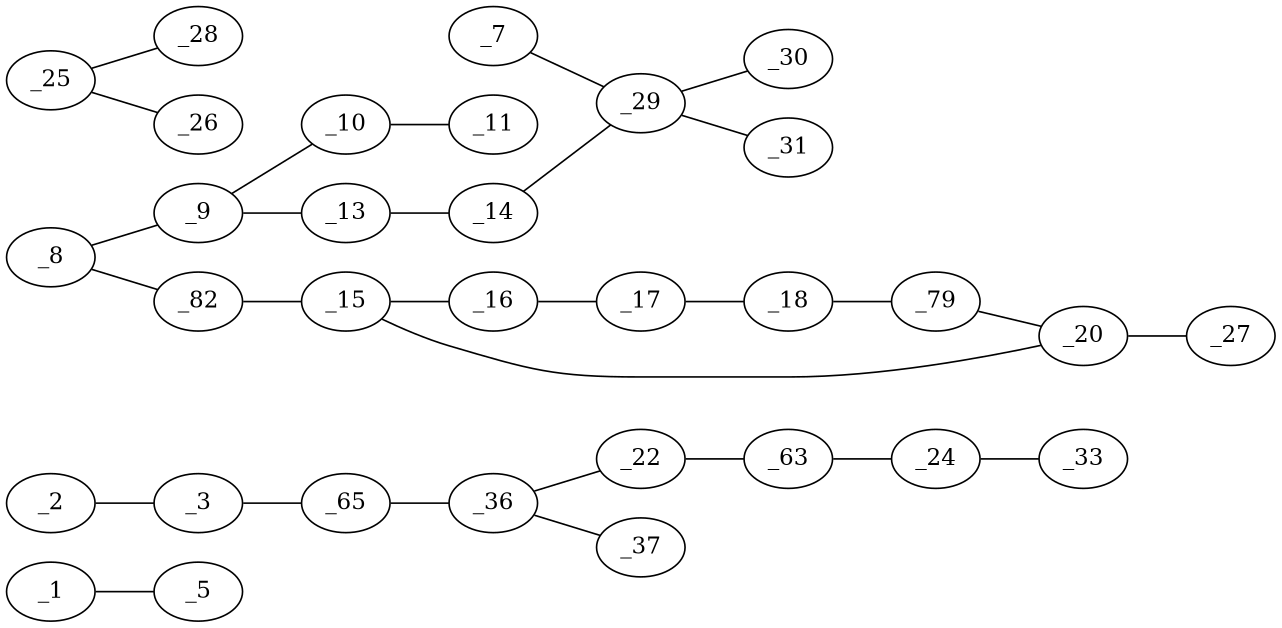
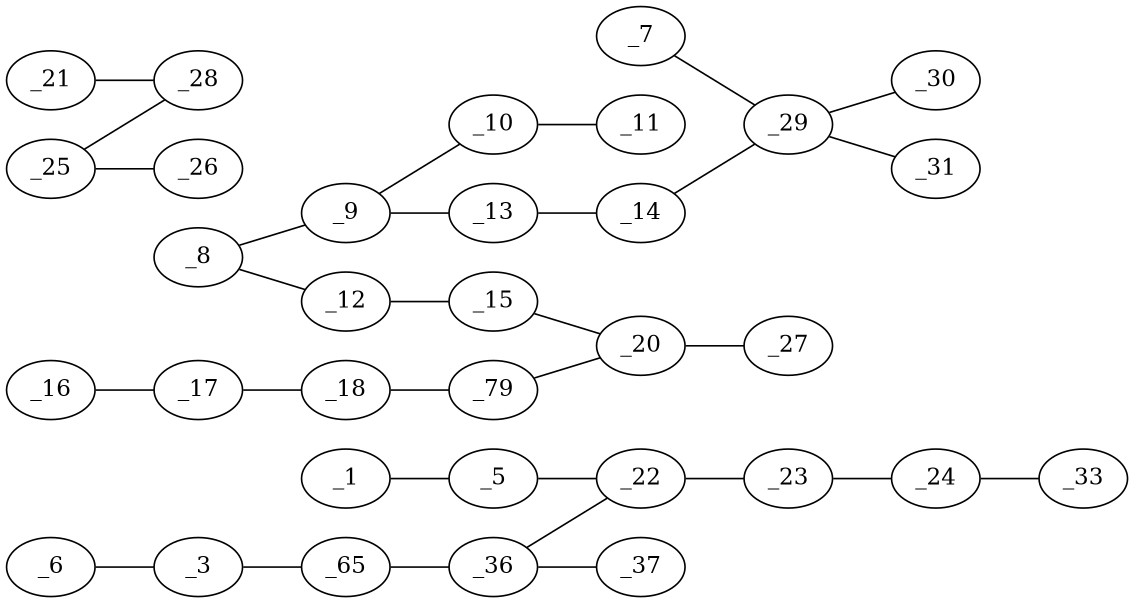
  graph {
    rankdir=LR
    node [charge=0 chem=1 symbol="C  " x=11.9534 y=-0.1978]
    edge [valence=1]
    _1 [chem=2 symbol="O  " x=11.1444 y=-1.1488]
    _5 [y=-1.7366]
-   _2 [x=11.4534]
+   _2 [x=11.4534 label=_6]
    _3 [x=12.4534]
    _22 [chem=4 symbol="N  " y=-2.7366]
    n6 [chem=4 label=_65 symbol="N  " x=13.0412 y=0.6112]
-   _23 [x=12.8194 y=-3.2366 label=_63]
+   _23 [x=12.8194 y=-3.2366]
    _36 [charge=1 chem=4 symbol="N  " x=14.0357 y=0.5067]
    _7 [chem=2 symbol="O  " x=9.8711 y=0.5067]
    _29 [chem=6 symbol="P  " x=9.2833 y=1.3157]
    _37 [charge=-1 chem=4 symbol="N  " x=15.0302 y=0.4022]
    _24 [x=12.8194 y=-4.2366]
    _30 [chem=2 symbol="O  " x=8.4743 y=0.728]
    _31 [chem=2 symbol="O  " x=10.0923 y=1.9035]
    _8 [chem=2 symbol="O  " x=6.1132 y=2.8293]
    _9 [x=7.1132 y=2.8293]
-   _12 [x=5.8042 y=3.7803 label=_82]
+   _12 [x=5.8042 y=3.7803]
    _10 [x=7.4223 y=3.7803]
    _13 [x=7.701 y=2.0202]
    _15 [chem=4 symbol="N  " x=4.8532 y=4.0893]
    _11 [x=6.6132 y=4.3681]
    _14 [chem=2 symbol="O  " x=8.6955 y=2.1248]
    _16 [x=4.11 y=3.4202]
    _20 [x=4.6453 y=5.0675]
    _17 [x=3.159 y=3.7292]
    _27 [chem=2 symbol="O  " x=5.3884 y=5.7366]
    _18 [x=2.9511 y=4.7074]
    n28 [chem=4 label=_79 symbol="N  " x=3.6942 y=5.3765]
+   _21 [x=11.0874 y=-3.2366]
    _28 [chem=4 symbol="N  " x=11.0874 y=-4.2366]
    _33 [x=13.6854 y=-4.7366]
    _25 [y=-4.7366]
    _26 [chem=2 symbol="O  " y=-5.7366]
    _1 -- _5
+   _5 -- _22
    _2 -- _3
    _3 -- n6
    _22 -- _23
    n6 -- _36 [valence=2]
    _23 -- _24 [valence=2]
    _36 -- _22
    _36 -- _37 [valence=2]
    _7 -- _29
    _29 -- _30 [valence=2]
    _29 -- _31
    _24 -- _33
    _8 -- _9
    _8 -- _12
    _9 -- _10
    _9 -- _13
    _12 -- _15
    _10 -- _11
    _13 -- _14
-   _15 -- _16
    _15 -- _20
    _14 -- _29
    _16 -- _17 [valence=2]
    _20 -- _27 [valence=2]
    _17 -- _18
    _18 -- n28
    n28 -- _20
+   _21 -- _28
    _25 -- _28
    _25 -- _26 [valence=2]
  }
